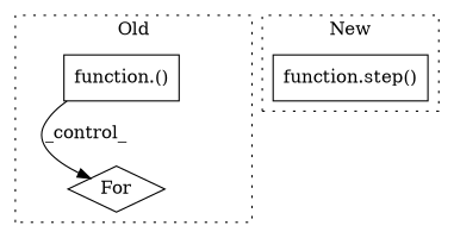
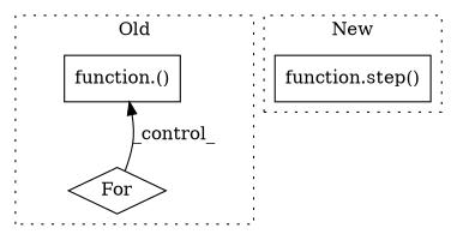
  digraph {
    node [a=75 shape=box]
    n1 [l="58,1" label="function.()" s="11144,11205"]
    n2 [a=107 l="4,10" label=For s="11018,11049" shape=diamond]
    n3 [l="5,1" label="function.step()" s="11033,11041"]
    subgraph cluster_1 {
      label=Old
      style=dotted
      n1
      n2
    }
    subgraph cluster_2 {
      label=New
      style=dotted
      n3
    }
-   n1 -> n2 [label=_control_]
+   n2 -> n1 [label=_control_]
  }
